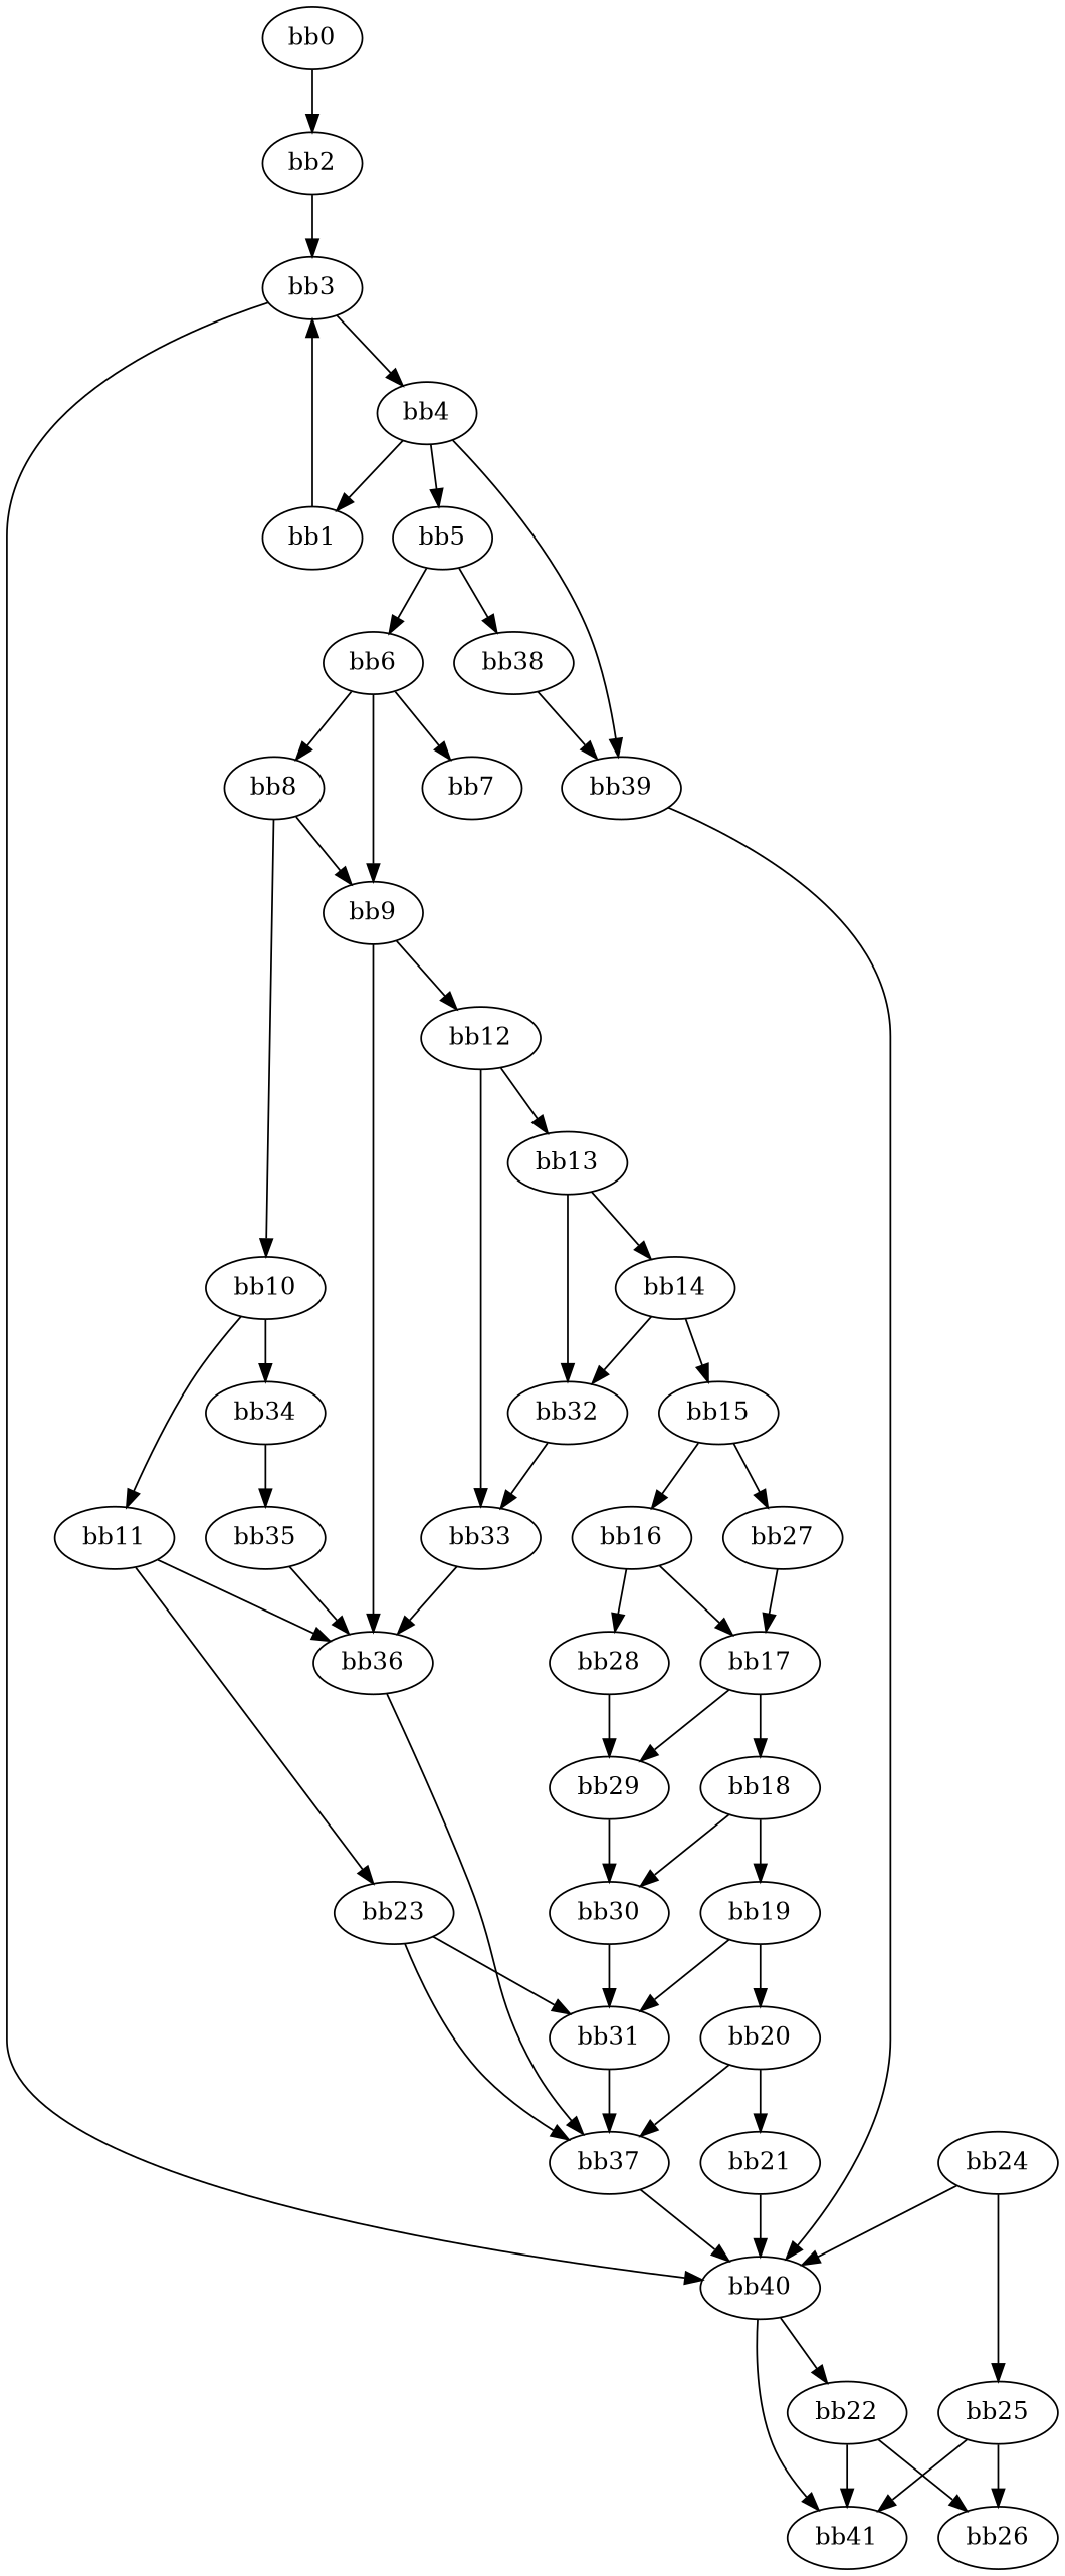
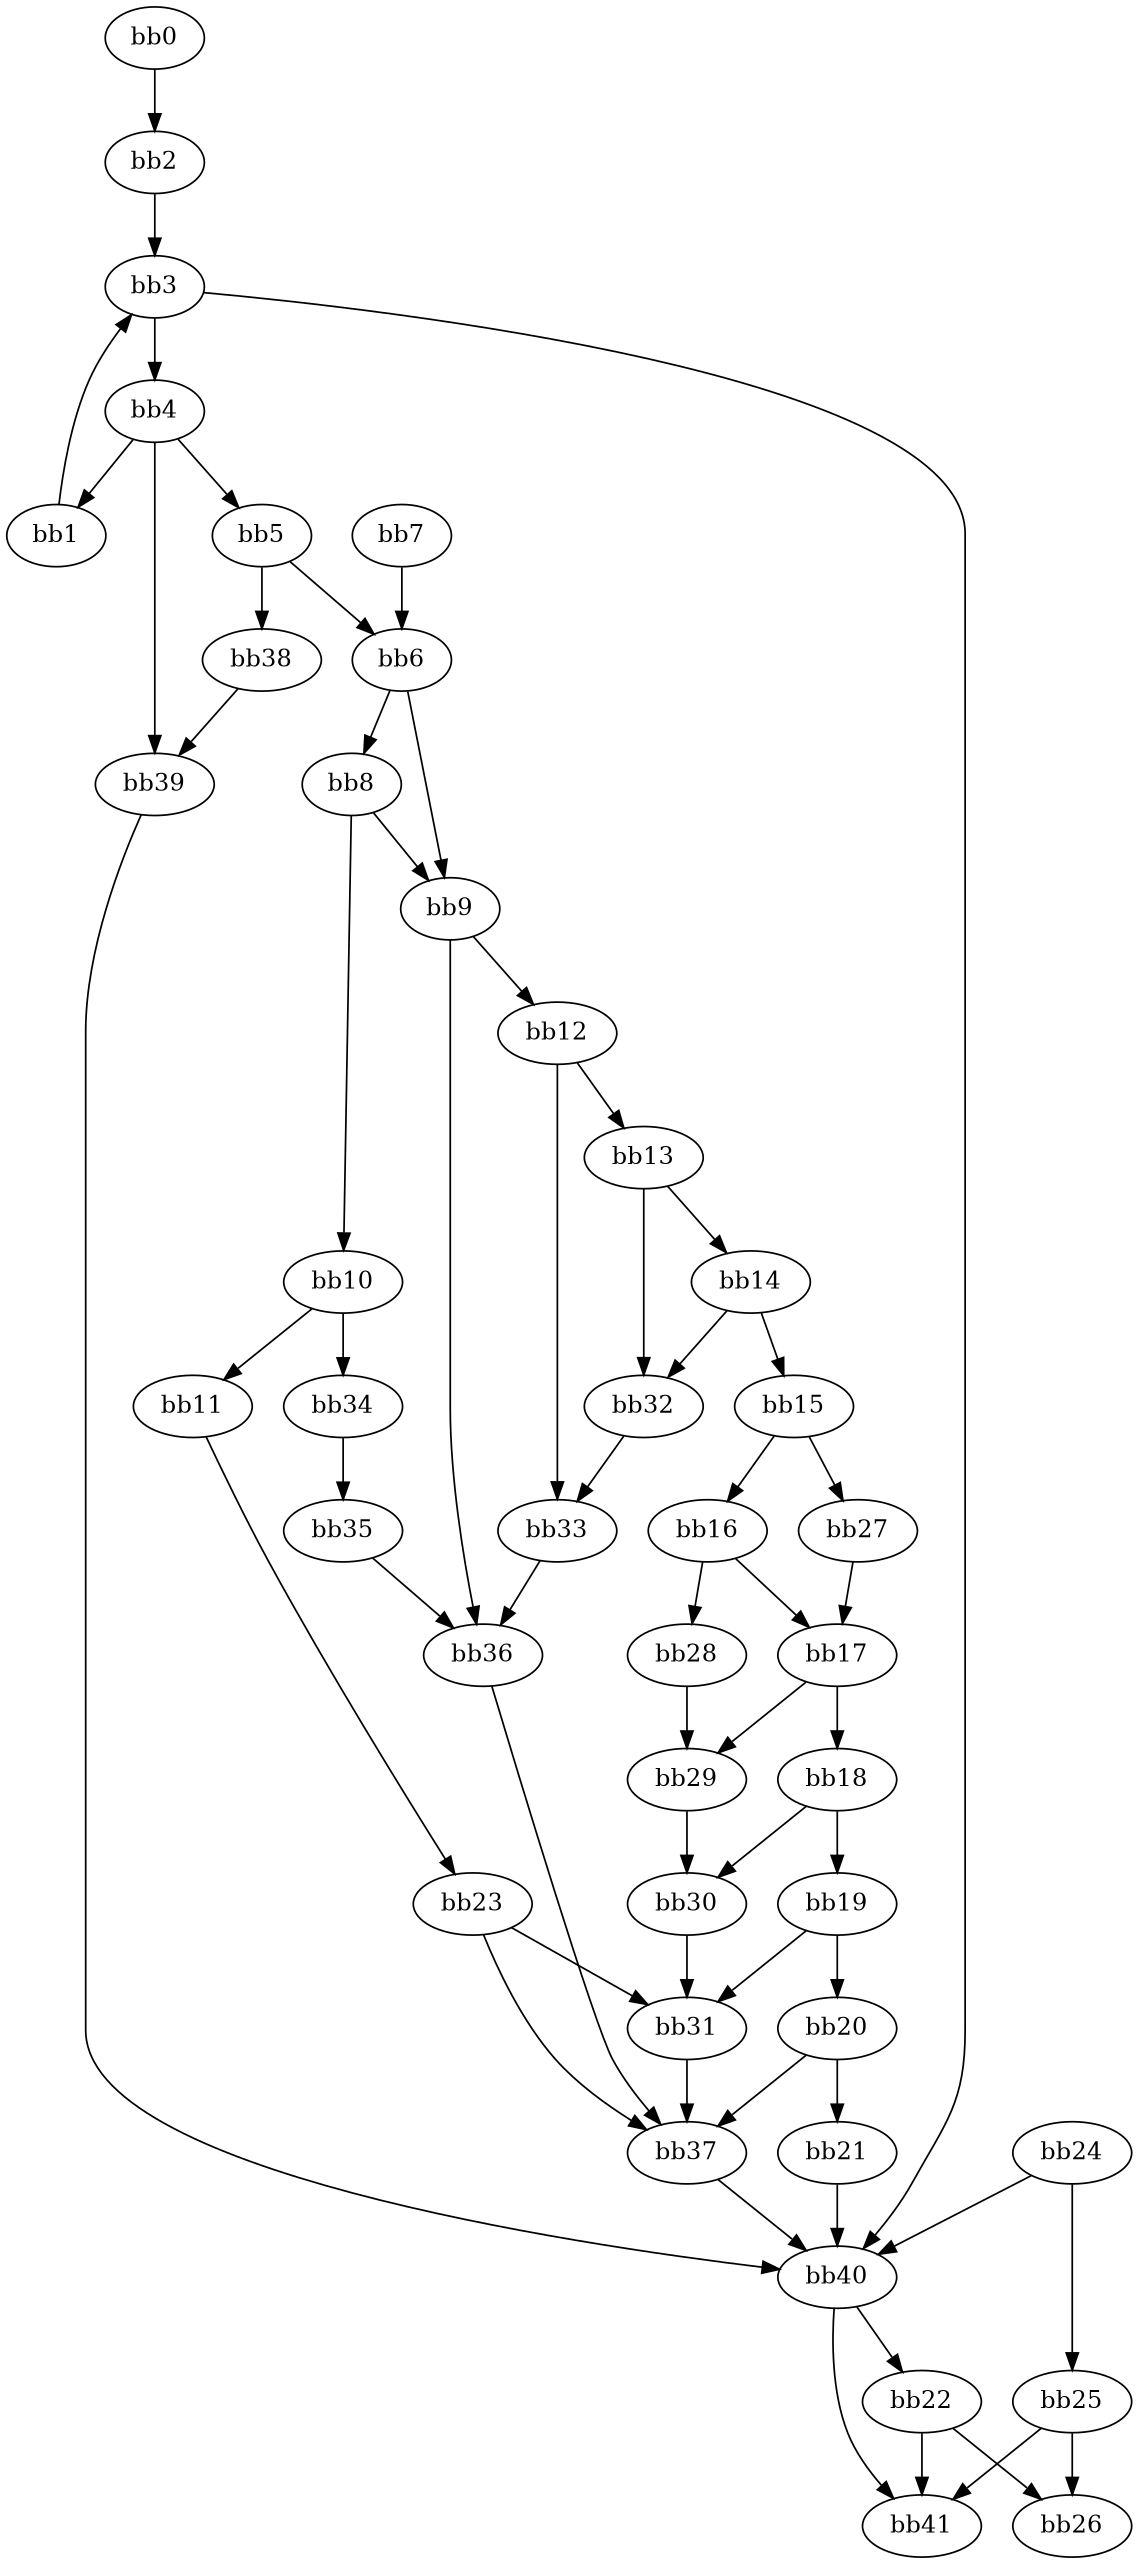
  digraph {
    n1 [label="bb0\l"]
    n2 [label="bb2\l"]
    n3 [label="bb1\l"]
    n4 [label="bb3\l"]
    n5 [label="bb4\l"]
    n6 [label="bb40\l"]
    n7 [label="bb5\l"]
    n8 [label="bb39\l"]
    n9 [label="bb22\l"]
    n10 [label="bb41\l"]
    n11 [label="bb6\l"]
    n12 [label="bb38\l"]
    n13 [label="bb7\l"]
    n14 [label="bb8\l"]
    n15 [label="bb9\l"]
    n16 [label="bb10\l"]
    n17 [label="bb12\l"]
    n18 [label="bb36\l"]
    n19 [label="bb11\l"]
    n20 [label="bb34\l"]
    n21 [label="bb13\l"]
    n22 [label="bb33\l"]
    n23 [label="bb37\l"]
    n24 [label="bb23\l"]
    n25 [label="bb35\l"]
    n26 [label="bb31\l"]
    n27 [label="bb14\l"]
    n28 [label="bb32\l"]
    n29 [label="bb15\l"]
    n30 [label="bb16\l"]
    n31 [label="bb27\l"]
    n32 [label="bb17\l"]
    n33 [label="bb28\l"]
    n34 [label="bb18\l"]
    n35 [label="bb29\l"]
    n36 [label="bb19\l"]
    n37 [label="bb30\l"]
    n38 [label="bb20\l"]
    n39 [label="bb21\l"]
    n40 [label="bb26\l"]
    n41 [label="bb24\l"]
    n42 [label="bb25\l"]
    n1 -> n2
    n2 -> n4
    n3 -> n4
    n4 -> n5
    n4 -> n6
    n5 -> n3
    n5 -> n7
    n5 -> n8
    n6 -> n9
    n6 -> n10
    n7 -> n11
    n7 -> n12
    n8 -> n6
    n9 -> n10
    n9 -> n40
-   n11 -> n13
+   n13 -> n11
    n11 -> n14
    n11 -> n15
    n12 -> n8
    n14 -> n15
    n14 -> n16
    n15 -> n17
    n15 -> n18
    n16 -> n19
    n16 -> n20
    n17 -> n21
    n17 -> n22
    n18 -> n23
-   n19 -> n18
    n19 -> n24
    n20 -> n25
    n21 -> n27
    n21 -> n28
    n22 -> n18
    n23 -> n6
    n24 -> n23
    n24 -> n26
    n25 -> n18
    n26 -> n23
    n27 -> n28
    n27 -> n29
    n28 -> n22
    n29 -> n30
    n29 -> n31
    n30 -> n32
    n30 -> n33
    n31 -> n32
    n32 -> n34
    n32 -> n35
    n33 -> n35
    n34 -> n36
    n34 -> n37
    n35 -> n37
    n36 -> n26
    n36 -> n38
    n37 -> n26
    n38 -> n23
    n38 -> n39
    n39 -> n6
    n41 -> n6
    n41 -> n42
    n42 -> n10
    n42 -> n40
  }
